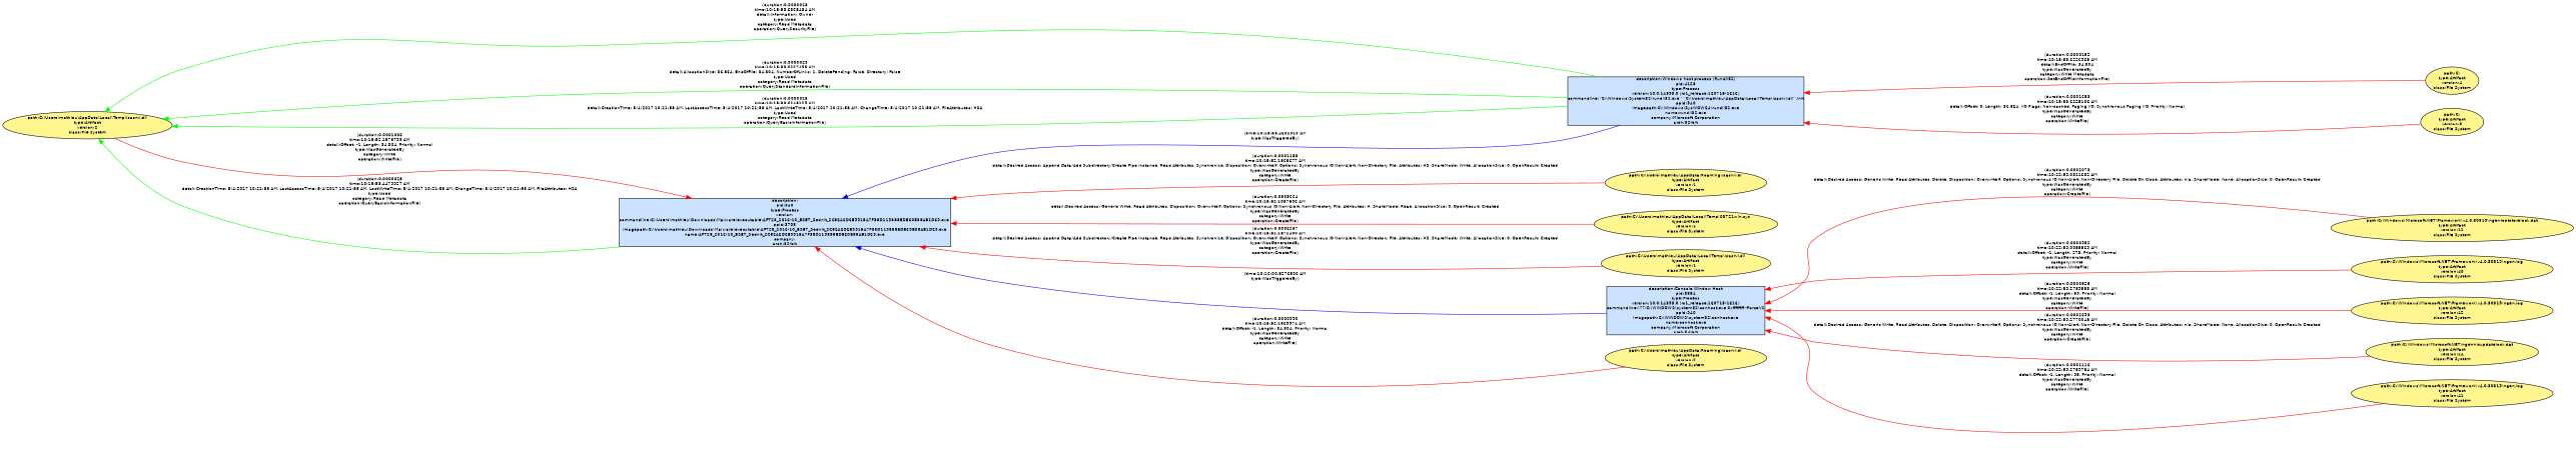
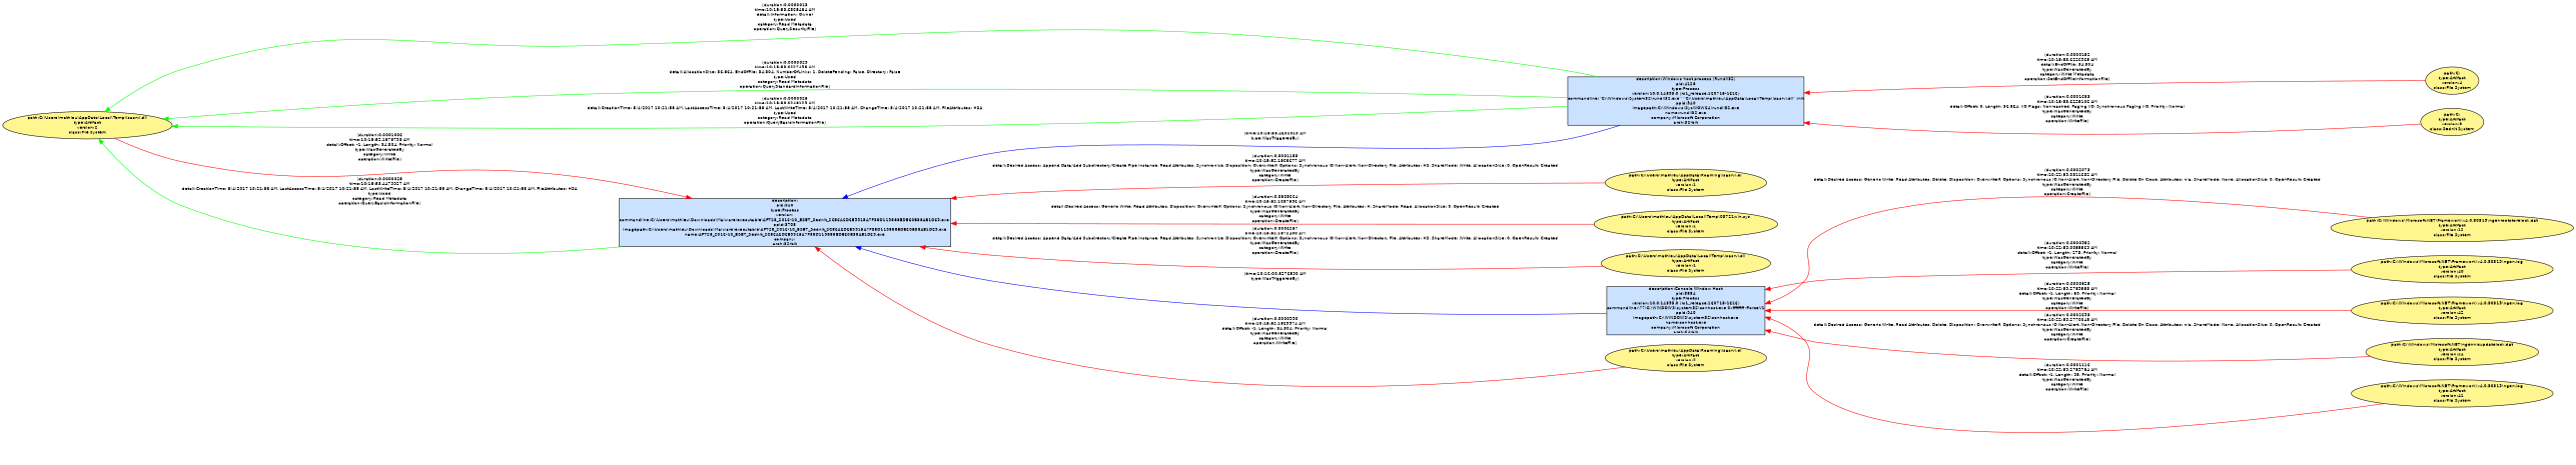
  digraph {
    rankdir=RL
    node [fillcolor=khaki1 fontname=Helvetica fontsize=8 margin="0.0,0.0" shape=ellipse style=filled]
    edge [color=red fontname=Helvetica fontsize=8 style=solid]
-   n1 [label="path:C:\ntype:Artifact\nversion:3\nclass:File System"]
+   n1 [label="path:C:\ntype:Artifact\nversion:3\nclass:Sednit System"]
    n2 [fillcolor=lightsteelblue1 label="description:Windows host process (Rundll32)\npid:4128\ntype:Process\nversion:10.0.14393.0 (rs1_release.160715-1616)\ncommandline:''C:\\Windows\\System32\\rundll32.exe'' ''C:\\Users\\mathieu\\AppData\\Local\\Temp\\lsasrvi.dll'',init\nppid:940\nimagepath:C:\\Windows\\SysWOW64\\rundll32.exe\nname:rundll32.exe\ncompany:Microsoft Corporation\narch:32-bit" shape=box]
    n3 [label="path:C:\ntype:Artifact\nversion:4\nclass:File System"]
    n4 [label="path:C:\\Windows\\Microsoft.NET\\Framework\\v4.0.30319\\ngen.log\ntype:Artifact\nversion:40\nclass:File System"]
    n5 [fillcolor=lightsteelblue1 label="description:Console Window Host\npid:3884\ntype:Process\nversion:10.0.14393.0 (rs1_release.160715-1616)\ncommandline:\\??\\C:\\WINDOWS\\system32\\conhost.exe 0xffffffff -ForceV1\nppid:940\nimagepath:C:\\WINDOWS\\system32\\conhost.exe\nname:conhost.exe\ncompany:Microsoft Corporation\narch:64-bit" shape=box]
    n6 [label="path:C:\\Users\\mathieu\\AppData\\Roaming\\lsasrvi.dll\ntype:Artifact\nversion:2\nclass:File System"]
    n7 [fillcolor=lightsteelblue1 label="description:\npid:940\ntype:Process\nversion:\ncommandline:C:\\Users\\mathieu\\Downloads\\Malware\\executable\\APT28_2016-10_ESET_Sednit_2C86A6D6E9915A7F38D119888EDE60B38AB1D69.exe \nppid:3708\nimagepath:C:\\Users\\mathieu\\Downloads\\Malware\\executable\\APT28_2016-10_ESET_Sednit_2C86A6D6E9915A7F38D119888EDE60B38AB1D69.exe\nname:APT28_2016-10_ESET_Sednit_2C86A6D6E9915A7F38D119888EDE60B38AB1D69.exe\ncompany:\narch:32-bit" shape=box]
    n8 [label="path:C:\\Users\\mathieu\\AppData\\Local\\Temp\\lsasrvi.dll\ntype:Artifact\nversion:2\nclass:File System"]
    n9 [label="path:C:\\Windows\\Microsoft.NET\\Framework\\v4.0.30319\\ngen.log\ntype:Artifact\nversion:42\nclass:File System"]
    n10 [label="path:C:\\Windows\\Microsoft.NET\\ngennicupdatelock.dat\ntype:Artifact\nversion:24\nclass:File System"]
    n11 [label="path:C:\\Users\\mathieu\\AppData\\Roaming\\lsasrvi.dll\ntype:Artifact\nversion:1\nclass:File System"]
    n12 [label="path:C:\\Windows\\Microsoft.NET\\Framework\\v4.0.30319\\ngen.log\ntype:Artifact\nversion:41\nclass:File System"]
    n13 [label="path:C:\\Users\\mathieu\\AppData\\Local\\Temp\\03721win.sys\ntype:Artifact\nversion:1\nclass:File System"]
    n14 [label="path:C:\\Windows\\Microsoft.NET\\Framework\\v4.0.30319\\ngenrootstorelock.dat\ntype:Artifact\nversion:12\nclass:File System"]
    n15 [label="path:C:\\Users\\mathieu\\AppData\\Local\\Temp\\lsasrvi.dll\ntype:Artifact\nversion:1\nclass:File System"]
    n1 -> n2 [label="(duration:0.0001683\ntime:10:15:53.6225106 AM\ndetail:Offset: 0, Length: 36,864, I/O Flags: Non-cached, Paging I/O, Synchronous Paging I/O, Priority: Normal\ntype:WasGeneratedBy\ncategory:Write\noperation:WriteFile)"]
    n2 -> n7 [color=blue label="(time:10:15:53.4692919 AM\ntype:WasTriggeredBy)"]
    n2 -> n8 [color=green label="(duration:0.0000013\ntime:10:15:53.6365484 AM\ndetail:Information: Owner\ntype:Used\ncategory:Read Metadata\noperation:QuerySecurityFile)"]
    n2 -> n8 [color=green label="(duration:0.0000029\ntime:10:15:53.6227495 AM\ndetail:AllocationSize: 36,864, EndOfFile: 34,304, NumberOfLinks: 1, DeletePending: False, Directory: False\ntype:Used\ncategory:Read Metadata\noperation:QueryStandardInformationFile)"]
    n2 -> n8 [color=green label="(duration:0.0000025\ntime:10:15:53.6248129 AM\ndetail:CreationTime: 5/4/2017 10:21:58 AM, LastAccessTime: 5/4/2017 10:21:58 AM, LastWriteTime: 5/4/2017 10:21:58 AM, ChangeTime: 5/4/2017 10:21:58 AM, FileAttributes: HSA\ntype:Used\ncategory:Read Metadata\noperation:QueryBasicInformationFile)"]
    n3 -> n2 [label="(duration:0.0000152\ntime:10:15:53.6226965 AM\ndetail:EndOfFile: 34,304\ntype:WasGeneratedBy\ncategory:Write Metadata\noperation:SetEndOfFileInformationFile)"]
    n4 -> n5 [label="(duration:0.0000952\ntime:10:22:59.0055569 AM\ndetail:Offset: -1, Length: 273, Priority: Normal\ntype:WasGeneratedBy\ncategory:Write\noperation:WriteFile)"]
    n5 -> n7 [color=blue label="(time:10:16:00.8276590 AM\ntype:WasTriggeredBy)"]
    n6 -> n7 [label="(duration:0.0000990\ntime:10:15:52.1869974 AM\ndetail:Offset: -1, Length: 34,304, Priority: Normal\ntype:WasGeneratedBy\ncategory:Write\noperation:WriteFile)"]
    n7 -> n8 [color=green label="(duration:0.0000025\ntime:10:15:53.4479927 AM\ndetail:CreationTime: 5/4/2017 10:21:58 AM, LastAccessTime: 5/4/2017 10:21:58 AM, LastWriteTime: 5/4/2017 10:21:58 AM, ChangeTime: 5/4/2017 10:21:58 AM, FileAttributes: HSA\ntype:Used\ncategory:Read Metadata\noperation:QueryBasicInformationFile)"]
    n8 -> n7 [label="(duration:0.0001006\ntime:10:15:52.1878793 AM\ndetail:Offset: -1, Length: 34,304, Priority: Normal\ntype:WasGeneratedBy\ncategory:Write\noperation:WriteFile)"]
    n9 -> n5 [label="(duration:0.0000825\ntime:10:22:59.2789553 AM\ndetail:Offset: -1, Length: 59, Priority: Normal\ntype:WasGeneratedBy\ncategory:Write\noperation:WriteFile)"]
    n10 -> n5 [label="(duration:0.0002693\ntime:10:22:59.2770048 AM\ndetail:Desired Access: Generic Write, Read Attributes, Delete, Disposition: OverwriteIf, Options: Synchronous IO Non-Alert, Non-Directory File, Delete On Close, Attributes: n/a, ShareMode: None, AllocationSize: 0, OpenResult: Created\ntype:WasGeneratedBy\ncategory:Write\noperation:CreateFile)"]
    n11 -> n7 [label="(duration:0.0001153\ntime:10:15:52.1868677 AM\ndetail:Desired Access: Append Data/Add Subdirectory/Create Pipe Instance, Read Attributes, Synchronize, Disposition: OverwriteIf, Options: Synchronous IO Non-Alert, Non-Directory File, Attributes: HS, ShareMode: Write, AllocationSize: 0, OpenResult: Created\ntype:WasGeneratedBy\ncategory:Write\noperation:CreateFile)"]
    n12 -> n5 [label="(duration:0.0001116\ntime:10:22:59.2759784 AM\ndetail:Offset: -1, Length: 95, Priority: Normal\ntype:WasGeneratedBy\ncategory:Write\noperation:WriteFile)"]
    n13 -> n7 [label="(duration:0.0803664\ntime:10:15:52.1037596 AM\ndetail:Desired Access: Generic Write, Read Attributes, Disposition: OverwriteIf, Options: Synchronous IO Non-Alert, Non-Directory File, Attributes: H, ShareMode: Read, AllocationSize: 0, OpenResult: Created\ntype:WasGeneratedBy\ncategory:Write\noperation:CreateFile)"]
    n14 -> n5 [label="(duration:0.0002073\ntime:10:22:59.0311632 AM\ndetail:Desired Access: Generic Write, Read Attributes, Delete, Disposition: OverwriteIf, Options: Synchronous IO Non-Alert, Non-Directory File, Delete On Close, Attributes: n/a, ShareMode: None, AllocationSize: 0, OpenResult: Created\ntype:WasGeneratedBy\ncategory:Write\noperation:CreateFile)"]
    n15 -> n7 [label="(duration:0.0006257\ntime:10:15:52.1872400 AM\ndetail:Desired Access: Append Data/Add Subdirectory/Create Pipe Instance, Read Attributes, Synchronize, Disposition: OverwriteIf, Options: Synchronous IO Non-Alert, Non-Directory File, Attributes: HS, ShareMode: Write, AllocationSize: 0, OpenResult: Created\ntype:WasGeneratedBy\ncategory:Write\noperation:CreateFile)"]
  }
